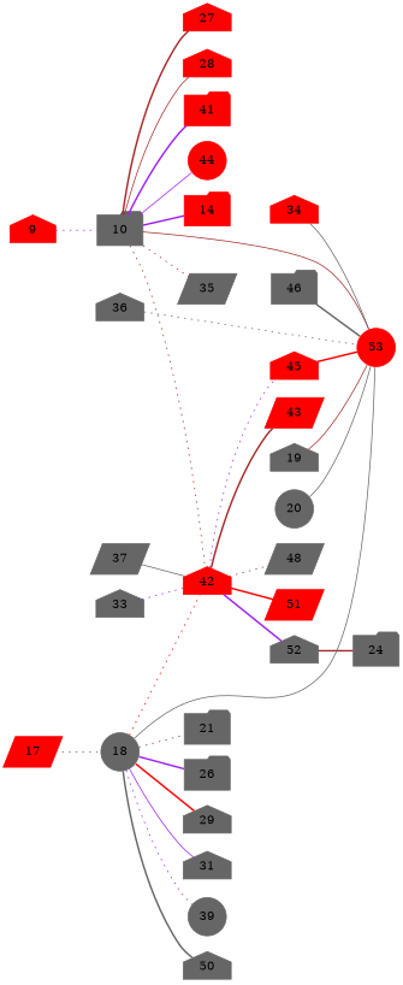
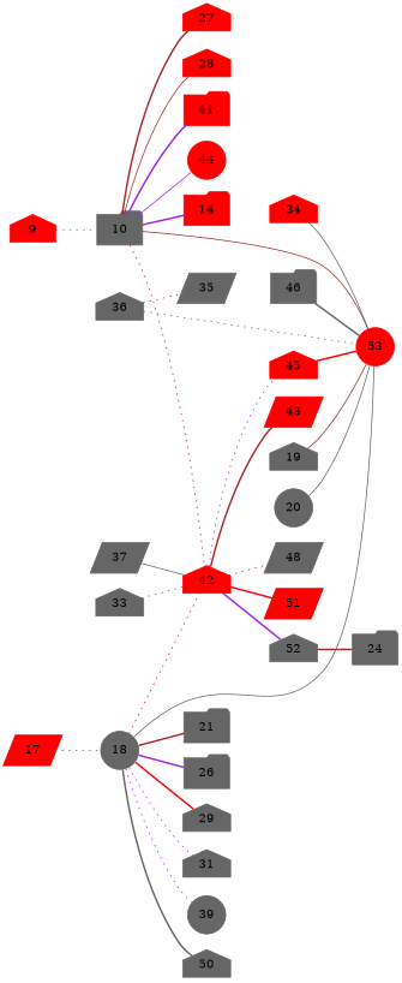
  graph {
    rankdir=LR
    node [color=gray40 shape=house style=filled]
    edge [color=purple style=bold]
    10 [shape=folder super="+6"]
    14 [color=red shape=folder]
    27 [color=red]
    28 [color=red]
    35 [shape=parallelogram]
    41 [color=red shape=folder]
    42 [color=red super="+13+15"]
    44 [color=red shape=circle]
    53 [color=red shape=circle super="+49+47"]
    9 [color=red]
    24 [shape=folder]
    43 [color=red shape=parallelogram super="+23"]
    45 [color=red]
    48 [shape=parallelogram]
    51 [color=red shape=parallelogram]
    52
    18 [shape=circle super="+1+8"]
    21 [shape=folder]
    26 [shape=folder]
    29
    31
    39 [shape=circle super="+12+38"]
    50
    17 [color=red shape=parallelogram]
    19
    20 [shape=circle]
    33
    34 [color=red super="+5"]
    36 [super="+7"]
    37 [shape=parallelogram]
    46 [shape=folder]
    10 -- 14
    10 -- 27 [color=brown]
    10 -- 28 [color=brown style=solid]
-   10 -- 35 [color=brown style=dotted]
+   36 -- 35 [color=brown style=dotted]
    10 -- 41
    10 -- 42 [color=brown style=dotted]
    10 -- 44 [style=solid]
    10 -- 53 [color=brown style=solid weight=3]
    42 -- 43 [color=brown]
    42 -- 45 [style=dotted]
    42 -- 48 [color=brown style=dotted]
    42 -- 51 [color=red]
    42 -- 52
    9 -- 10 [style=dotted]
    45 -- 53 [color=red]
    52 -- 24 [color=brown]
    18 -- 42 [color=red style=dotted weight=2]
    18 -- 53 [color=gray40 style=solid weight=3]
-   18 -- 21 [color=brown style=dotted]
+   18 -- 21 [color=brown]
    18 -- 26
    18 -- 29 [color=red]
-   18 -- 31 [style=solid]
+   18 -- 31 [style=dotted]
    18 -- 39 [style=dotted weight=2]
    18 -- 50 [color=gray40]
    17 -- 18 [color=gray40 style=dotted]
    19 -- 53 [color=brown style=solid]
    20 -- 53 [color=gray40 style=solid]
    33 -- 42 [style=dotted]
    34 -- 53 [color=gray40 style=solid]
    36 -- 53 [color=gray40 style=dotted]
    37 -- 42 [color=gray40 style=solid]
    46 -- 53 [color=gray40]
  }
